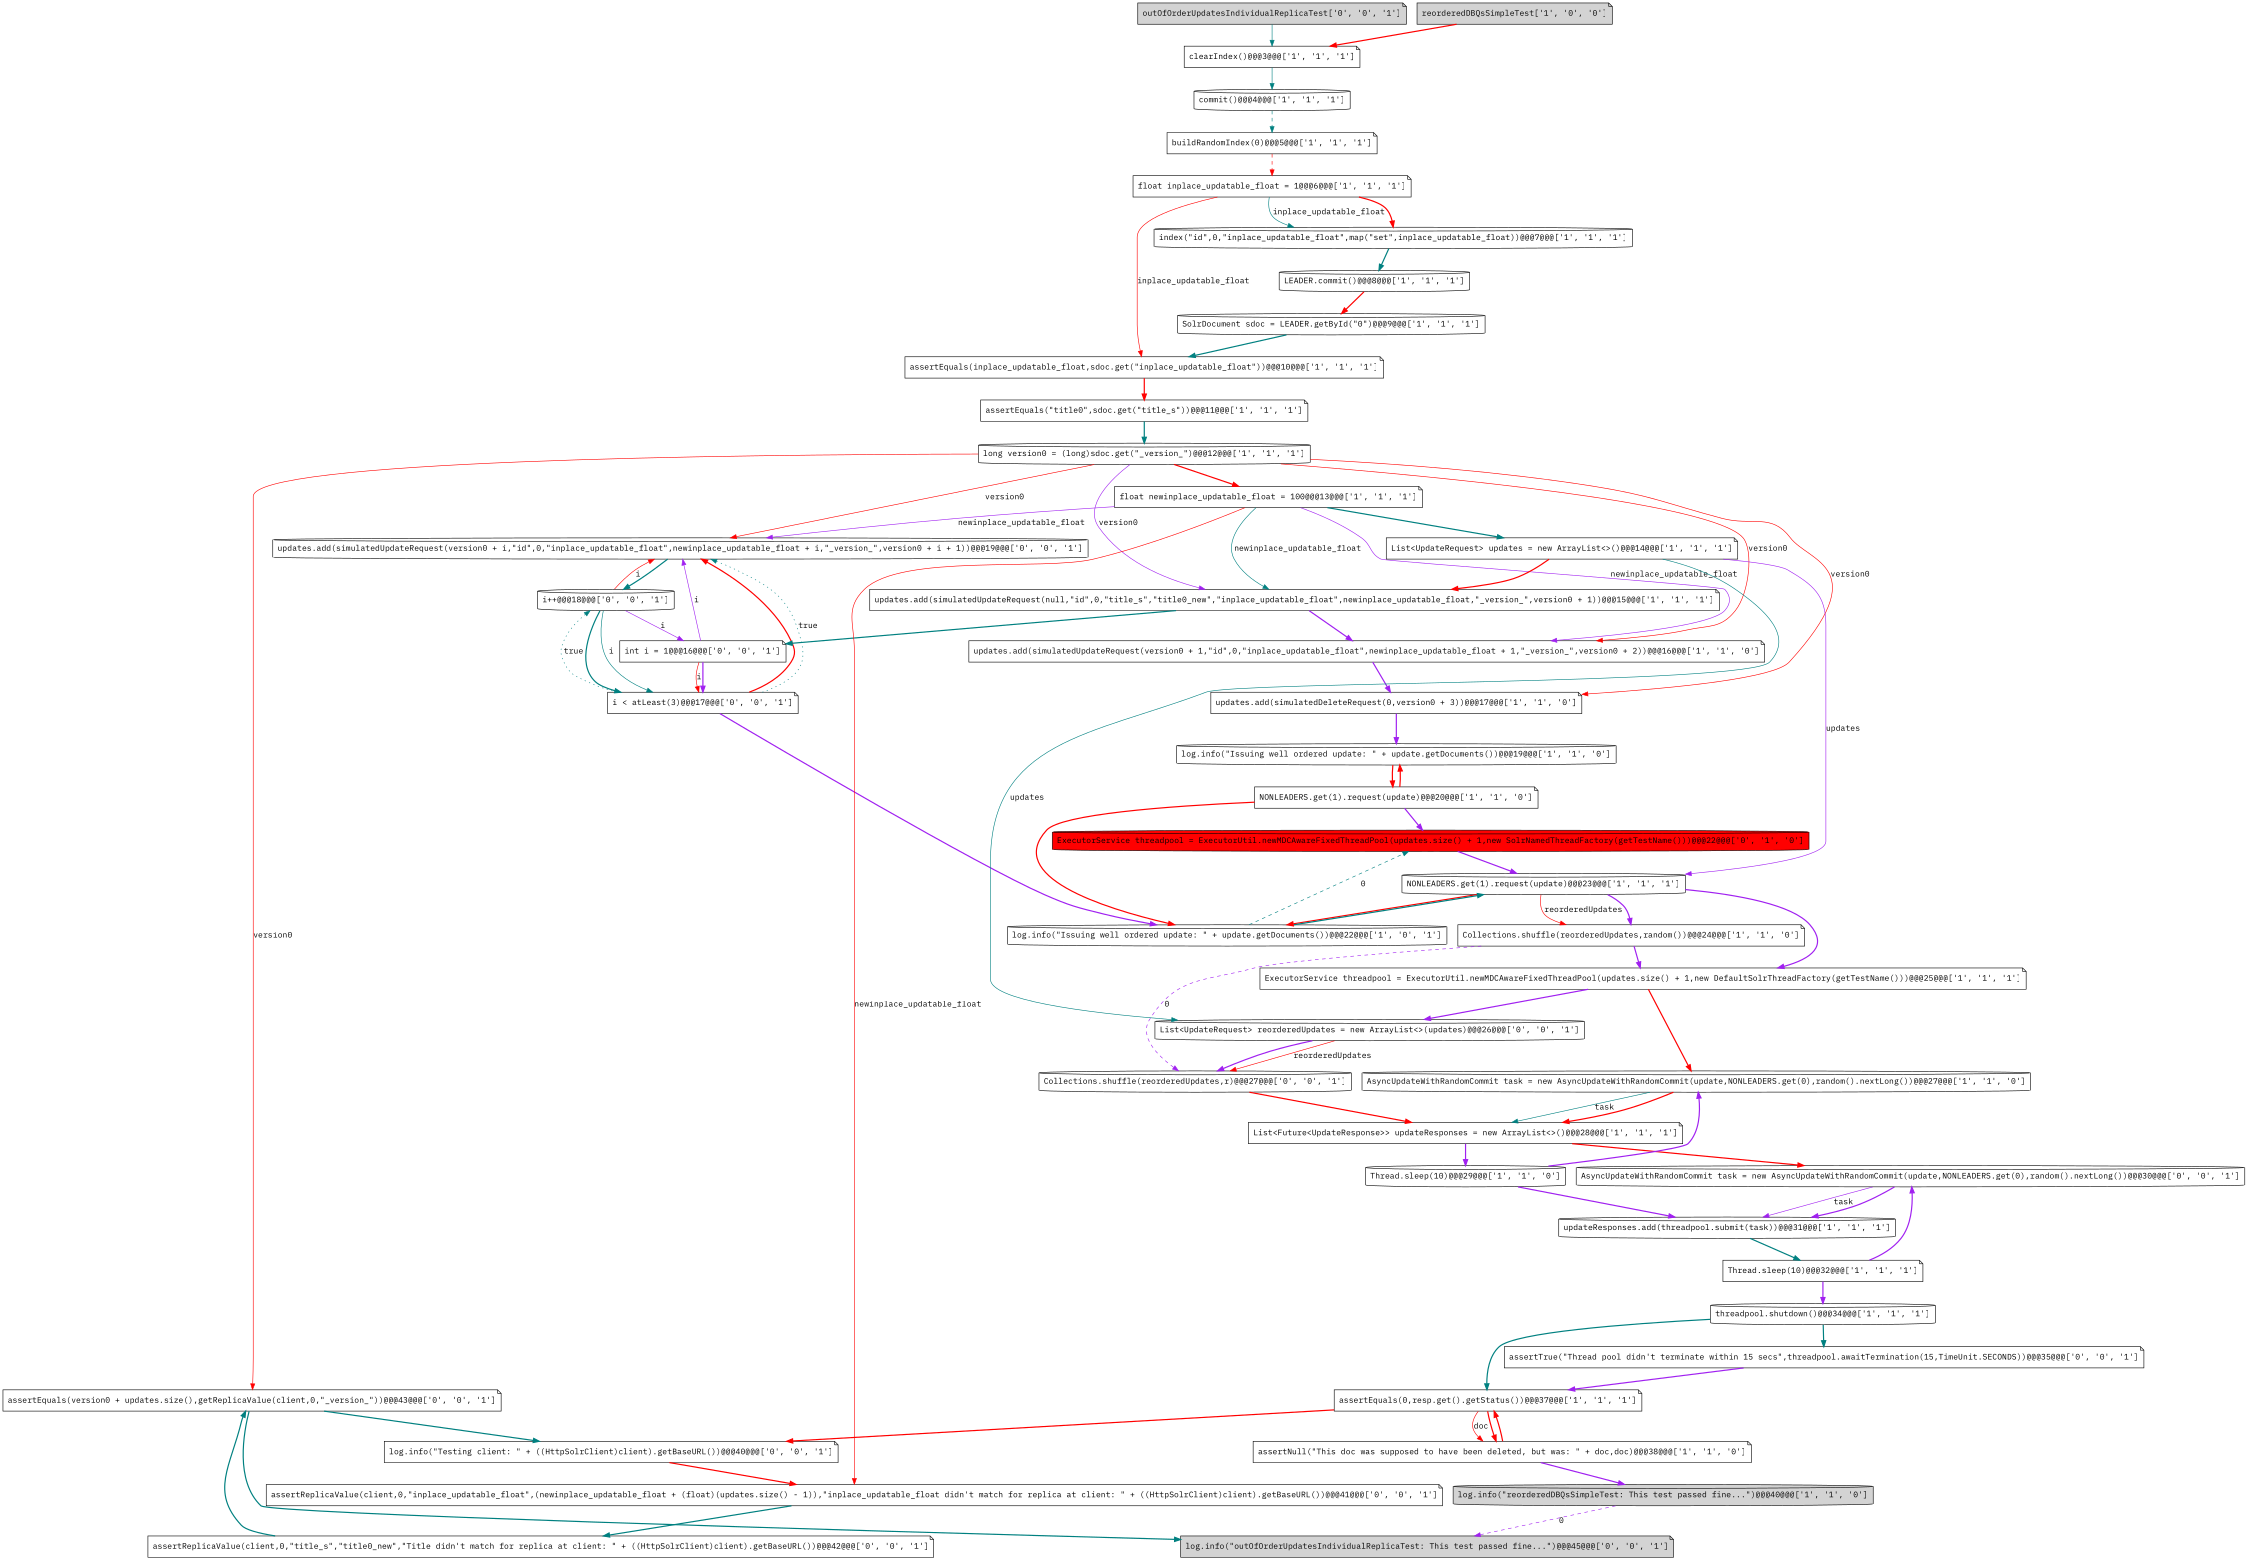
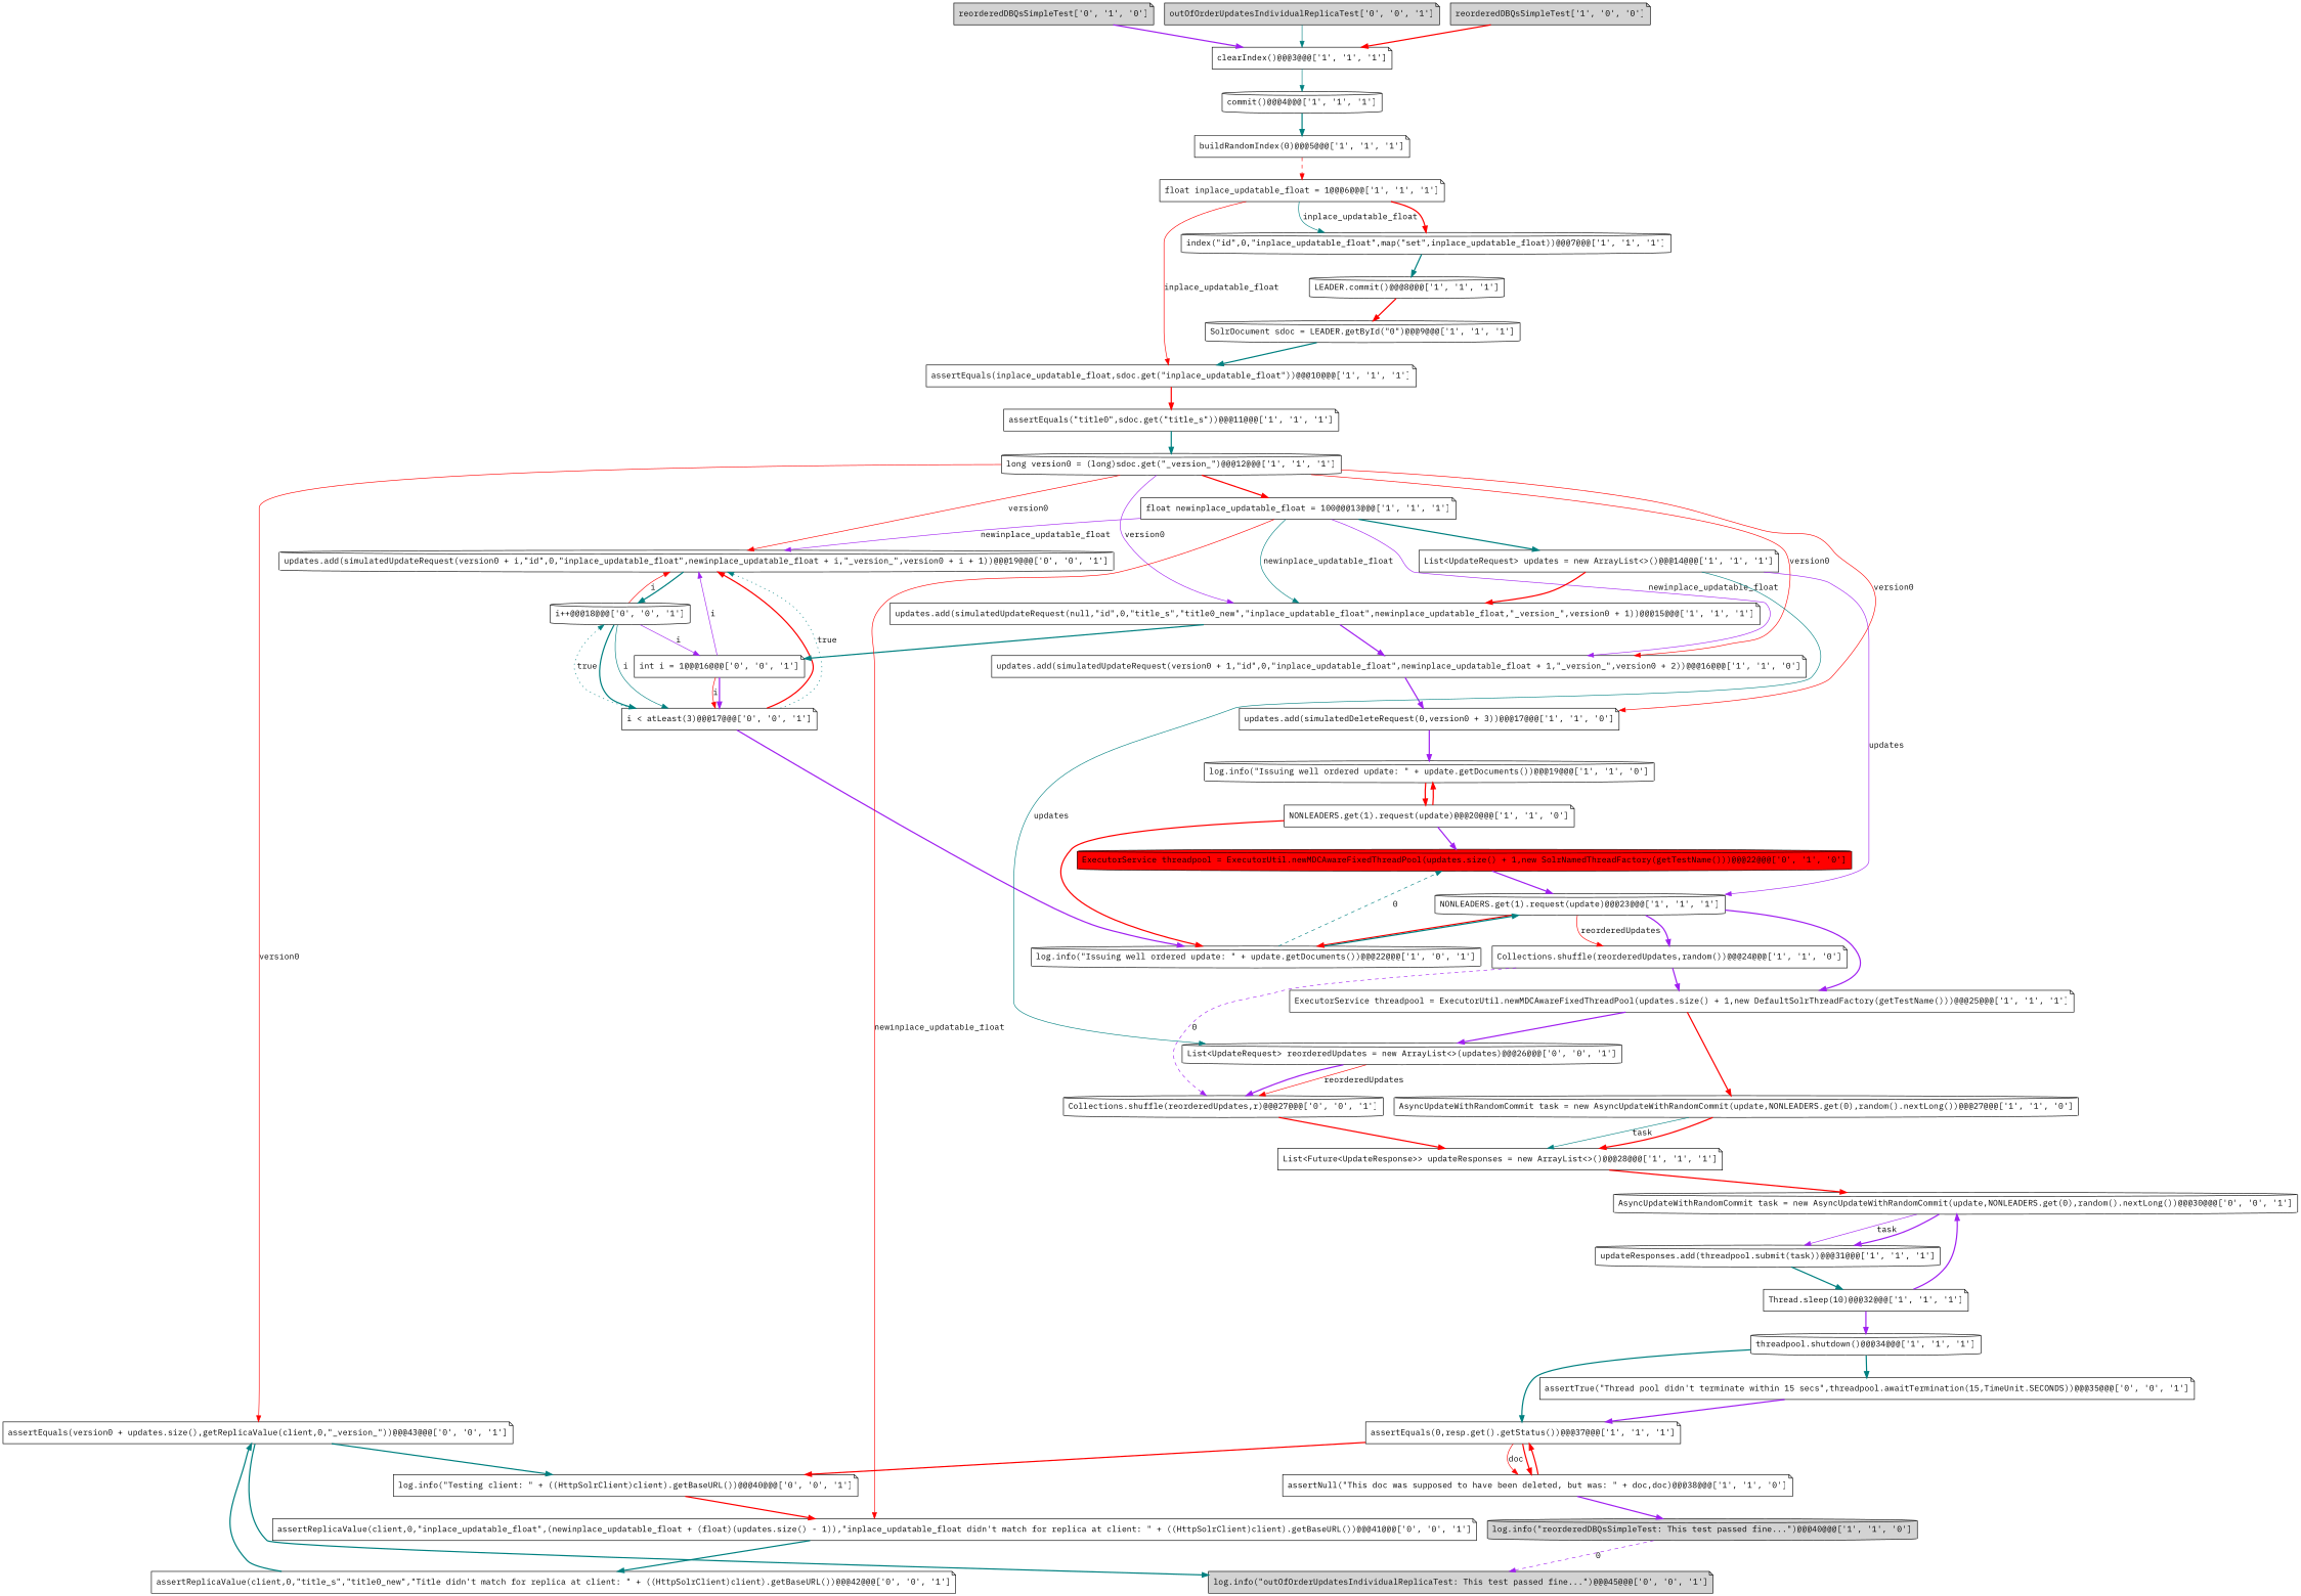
  digraph {
    fontname="IBM Plex Mono"
    node [fillcolor=white fontname="IBM Plex Mono" shape=note style=filled]
    edge [color=red fontname="IBM Plex Mono" style=bold]
    n1 [label="SolrDocument sdoc = LEADER.getById(\"0\")@@@9@@@['1', '1', '1']" shape=cylinder]
    n2 [label="assertEquals(inplace_updatable_float,sdoc.get(\"inplace_updatable_float\"))@@@10@@@['1', '1', '1']"]
    n3 [label="assertEquals(\"title0\",sdoc.get(\"title_s\"))@@@11@@@['1', '1', '1']"]
    n4 [label="assertEquals(version0 + updates.size(),getReplicaValue(client,0,\"_version_\"))@@@43@@@['0', '0', '1']"]
    n5 [fillcolor=lightgray label="log.info(\"outOfOrderUpdatesIndividualReplicaTest: This test passed fine...\")@@@45@@@['0', '0', '1']"]
    n6 [label="log.info(\"Testing client: \" + ((HttpSolrClient)client).getBaseURL())@@@40@@@['0', '0', '1']"]
    n7 [label="assertReplicaValue(client,0,\"inplace_updatable_float\",(newinplace_updatable_float + (float)(updates.size() - 1)),\"inplace_updatable_float didn't match for replica at client: \" + ((HttpSolrClient)client).getBaseURL())@@@41@@@['0', '0', '1']"]
+   n8 [fillcolor=lightgray label="reorderedDBQsSimpleTest['0', '1', '0']"]
    n9 [label="clearIndex()@@@3@@@['1', '1', '1']"]
    n10 [label="commit()@@@4@@@['1', '1', '1']" shape=cylinder]
    n11 [label="LEADER.commit()@@@8@@@['1', '1', '1']" shape=cylinder]
    n12 [fillcolor=red label="ExecutorService threadpool = ExecutorUtil.newMDCAwareFixedThreadPool(updates.size() + 1,new SolrNamedThreadFactory(getTestName()))@@@22@@@['0', '1', '0']" shape=cylinder]
    n13 [label="NONLEADERS.get(1).request(update)@@@23@@@['1', '1', '1']" shape=cylinder]
    n14 [label="Collections.shuffle(reorderedUpdates,random())@@@24@@@['1', '1', '0']"]
    n15 [label="ExecutorService threadpool = ExecutorUtil.newMDCAwareFixedThreadPool(updates.size() + 1,new DefaultSolrThreadFactory(getTestName()))@@@25@@@['1', '1', '1']"]
    n16 [label="log.info(\"Issuing well ordered update: \" + update.getDocuments())@@@22@@@['1', '0', '1']" shape=cylinder]
    n17 [label="updates.add(simulatedDeleteRequest(0,version0 + 3))@@@17@@@['1', '1', '0']"]
    n18 [label="log.info(\"Issuing well ordered update: \" + update.getDocuments())@@@19@@@['1', '1', '0']" shape=cylinder]
    n19 [label="NONLEADERS.get(1).request(update)@@@20@@@['1', '1', '0']"]
    n20 [fillcolor=lightgray label="log.info(\"reorderedDBQsSimpleTest: This test passed fine...\")@@@40@@@['1', '1', '0']" shape=cylinder]
    n21 [label="i++@@@18@@@['0', '0', '1']" shape=cylinder]
    n22 [label="i < atLeast(3)@@@17@@@['0', '0', '1']"]
    n23 [label="updates.add(simulatedUpdateRequest(version0 + i,\"id\",0,\"inplace_updatable_float\",newinplace_updatable_float + i,\"_version_\",version0 + i + 1))@@@19@@@['0', '0', '1']" shape=cylinder]
    n24 [label="int i = 1@@@16@@@['0', '0', '1']"]
    n25 [label="float inplace_updatable_float = 1@@@6@@@['1', '1', '1']"]
    n26 [label="index(\"id\",0,\"inplace_updatable_float\",map(\"set\",inplace_updatable_float))@@@7@@@['1', '1', '1']" shape=cylinder]
    n27 [label="AsyncUpdateWithRandomCommit task = new AsyncUpdateWithRandomCommit(update,NONLEADERS.get(0),random().nextLong())@@@27@@@['1', '1', '0']" shape=cylinder]
    n28 [label="List<Future<UpdateResponse>> updateResponses = new ArrayList<>()@@@28@@@['1', '1', '1']"]
    n29 [label="AsyncUpdateWithRandomCommit task = new AsyncUpdateWithRandomCommit(update,NONLEADERS.get(0),random().nextLong())@@@30@@@['0', '0', '1']" shape=cylinder]
-   n30 [label="Thread.sleep(10)@@@29@@@['1', '1', '0']" shape=cylinder]
    n31 [label="long version0 = (long)sdoc.get(\"_version_\")@@@12@@@['1', '1', '1']" shape=cylinder]
    n32 [label="updates.add(simulatedUpdateRequest(version0 + 1,\"id\",0,\"inplace_updatable_float\",newinplace_updatable_float + 1,\"_version_\",version0 + 2))@@@16@@@['1', '1', '0']"]
    n33 [label="updates.add(simulatedUpdateRequest(null,\"id\",0,\"title_s\",\"title0_new\",\"inplace_updatable_float\",newinplace_updatable_float,\"_version_\",version0 + 1))@@@15@@@['1', '1', '1']"]
    n34 [label="float newinplace_updatable_float = 100@@@13@@@['1', '1', '1']"]
    n35 [label="buildRandomIndex(0)@@@5@@@['1', '1', '1']"]
    n36 [label="Collections.shuffle(reorderedUpdates,r)@@@27@@@['0', '0', '1']" shape=cylinder]
    n37 [label="List<UpdateRequest> reorderedUpdates = new ArrayList<>(updates)@@@26@@@['0', '0', '1']" shape=cylinder]
    n38 [label="assertEquals(0,resp.get().getStatus())@@@37@@@['1', '1', '1']"]
    n39 [label="assertNull(\"This doc was supposed to have been deleted, but was: \" + doc,doc)@@@38@@@['1', '1', '0']"]
    n40 [label="Thread.sleep(10)@@@32@@@['1', '1', '1']"]
    n41 [label="threadpool.shutdown()@@@34@@@['1', '1', '1']" shape=cylinder]
    n42 [label="updateResponses.add(threadpool.submit(task))@@@31@@@['1', '1', '1']" shape=cylinder]
    n43 [label="assertTrue(\"Thread pool didn't terminate within 15 secs\",threadpool.awaitTermination(15,TimeUnit.SECONDS))@@@35@@@['0', '0', '1']"]
    n44 [fillcolor=lightgray label="outOfOrderUpdatesIndividualReplicaTest['0', '0', '1']"]
    n45 [label="assertReplicaValue(client,0,\"title_s\",\"title0_new\",\"Title didn't match for replica at client: \" + ((HttpSolrClient)client).getBaseURL())@@@42@@@['0', '0', '1']"]
    n46 [fillcolor=lightgray label="reorderedDBQsSimpleTest['1', '0', '0']"]
    n47 [label="List<UpdateRequest> updates = new ArrayList<>()@@@14@@@['1', '1', '1']"]
    n1 -> n2 [color=teal]
    n2 -> n3
    n3 -> n31 [color=teal]
    n4 -> n5 [color=teal]
    n4 -> n6 [color=teal]
    n6 -> n7
    n7 -> n45 [color=teal]
+   n8 -> n9 [color=purple]
    n9 -> n10 [color=teal style=solid]
-   n10 -> n35 [color=teal style=dashed]
+   n10 -> n35 [color=teal]
    n11 -> n1
    n12 -> n13 [color=purple]
    n13 -> n14 [label=reorderedUpdates style=solid]
    n13 -> n14 [color=purple]
    n13 -> n15 [color=purple]
    n13 -> n16
    n14 -> n15 [color=purple]
    n14 -> n36 [color=purple label=0 style=dashed]
    n15 -> n27
    n15 -> n37 [color=purple]
    n16 -> n12 [color=teal label=0 style=dashed]
    n16 -> n13 [color=teal]
    n17 -> n18 [color=purple]
    n18 -> n19
    n19 -> n12 [color=purple]
    n19 -> n16
    n19 -> n18
    n20 -> n5 [color=purple label=0 style=dashed]
    n21 -> n22 [color=teal]
    n21 -> n22 [color=teal label=i style=solid]
    n21 -> n23 [label=i style=solid]
    n21 -> n24 [color=purple label=i style=solid]
    n22 -> n16 [color=purple]
    n22 -> n21 [color=teal label=true style=dotted]
    n22 -> n23
    n22 -> n23 [color=teal label=true style=dotted]
    n23 -> n21 [color=teal]
    n24 -> n22 [label=i style=solid]
    n24 -> n22 [color=purple]
    n24 -> n23 [color=purple label=i style=solid]
    n25 -> n2 [label=inplace_updatable_float style=solid]
    n25 -> n26 [color=teal label=inplace_updatable_float style=solid]
    n25 -> n26
    n26 -> n11 [color=teal]
    n27 -> n28 [color=teal label=task style=solid]
    n27 -> n28
    n28 -> n29
-   n28 -> n30 [color=purple]
    n29 -> n42 [color=purple label=task style=solid]
    n29 -> n42 [color=purple]
-   n30 -> n27 [color=purple]
-   n30 -> n42 [color=purple]
    n31 -> n4 [label=version0 style=solid]
    n31 -> n17 [label=version0 style=solid]
    n31 -> n23 [label=version0 style=solid]
    n31 -> n32 [label=version0 style=solid]
    n31 -> n33 [color=purple label=version0 style=solid]
    n31 -> n34
    n32 -> n17 [color=purple]
    n33 -> n24 [color=teal]
    n33 -> n32 [color=purple]
    n34 -> n7 [label=newinplace_updatable_float style=solid]
    n34 -> n23 [color=purple label=newinplace_updatable_float style=solid]
    n34 -> n32 [color=purple label=newinplace_updatable_float style=solid]
    n34 -> n33 [color=teal label=newinplace_updatable_float style=solid]
    n34 -> n47 [color=teal]
    n35 -> n25 [style=dashed]
    n36 -> n28
    n37 -> n36 [label=reorderedUpdates style=solid]
    n37 -> n36 [color=purple]
    n38 -> n6
    n38 -> n39 [label=doc style=solid]
    n38 -> n39
    n39 -> n20 [color=purple]
    n39 -> n38
    n40 -> n29 [color=purple]
    n40 -> n41 [color=purple]
    n41 -> n38 [color=teal]
    n41 -> n43 [color=teal]
    n42 -> n40 [color=teal]
    n43 -> n38 [color=purple]
    n44 -> n9 [color=teal style=solid]
    n45 -> n4 [color=teal]
    n46 -> n9
    n47 -> n13 [color=purple label=updates style=solid]
    n47 -> n33
    n47 -> n37 [color=teal label=updates style=solid]
  }
